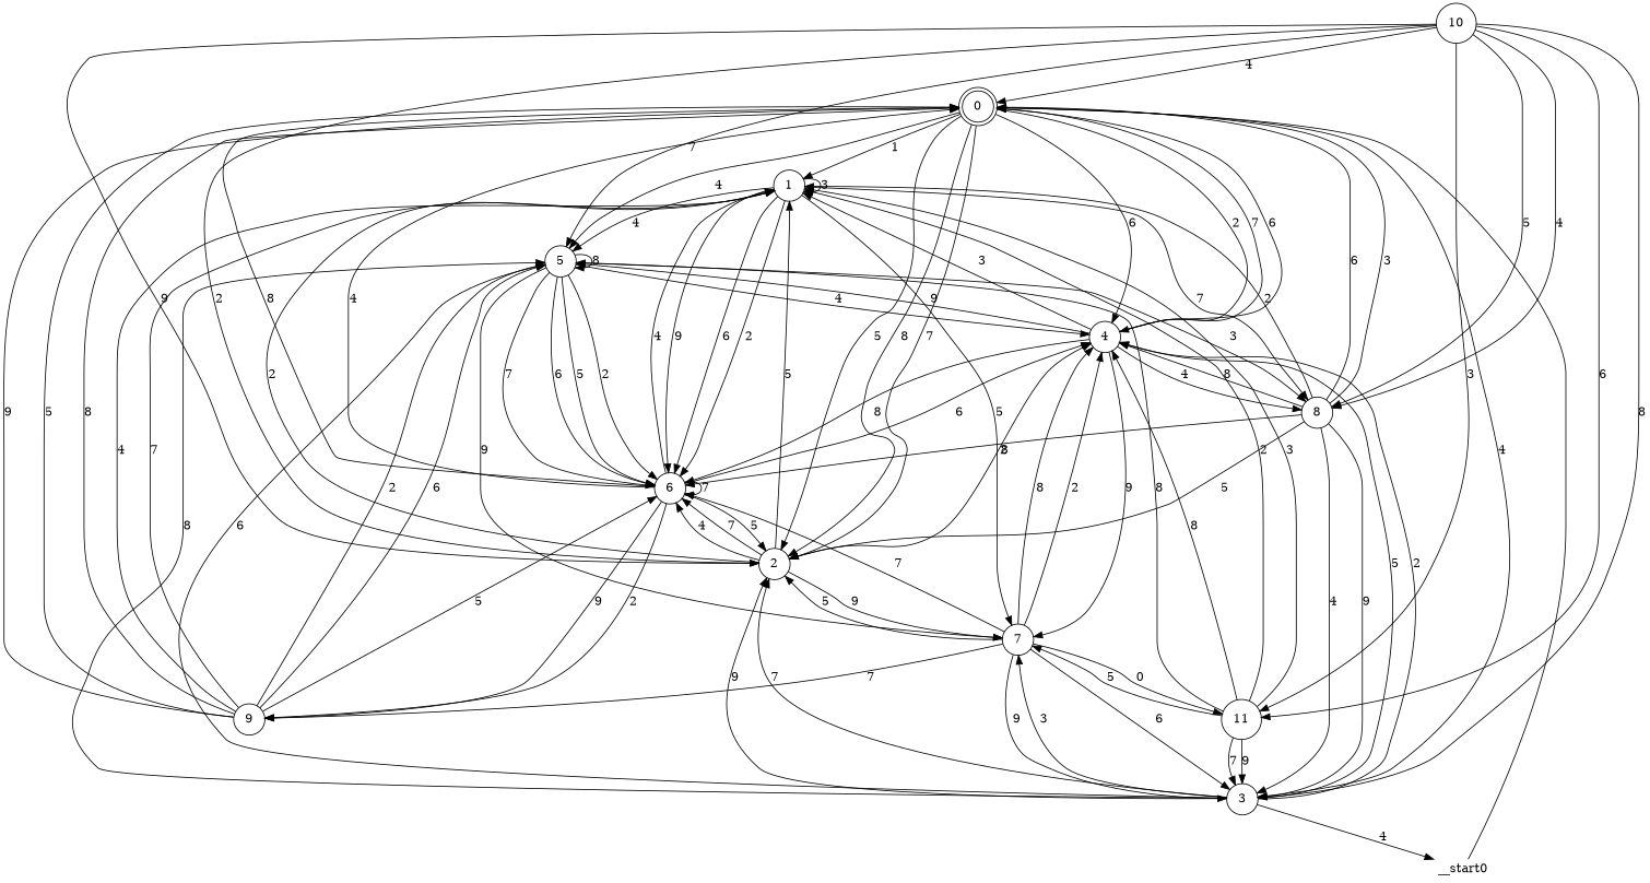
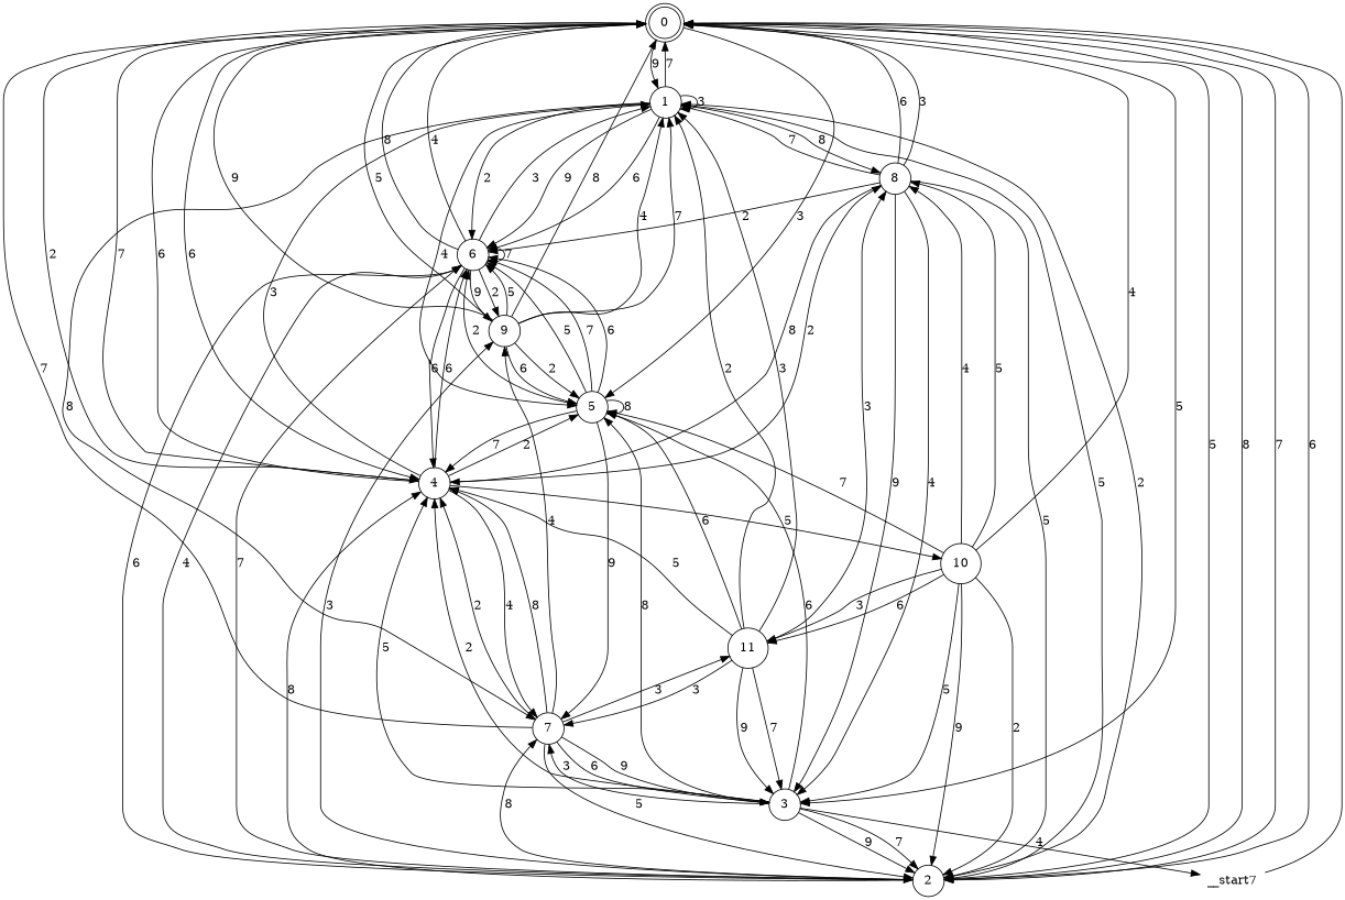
  digraph {
    node [shape=circle]
    n1 [label=0 shape=doublecircle]
    n2 [label=1]
    n3 [label=2]
    n4 [label=3]
    n5 [label=4]
    n6 [label=5]
    n7 [label=6]
    n8 [label=7]
    n9 [label=8]
    n10 [label=9]
-   __start0 [height=0 shape=none width=0]
+   __start0 [height=0 shape=none width=0 label=__start7]
    n12 [label=10]
    n13 [label=11]
-   n1 -> n2 [label=1]
+   n1 -> n2 [label=9]
    n1 -> n3 [label=5]
    n1 -> n3 [label=8]
    n1 -> n3 [label=7]
-   n1 -> n4 [label=4]
+   n1 -> n4 [label=5]
    n1 -> n5 [label=6]
    n1 -> n5 [label=2]
-   n1 -> n6 [label=4]
+   n1 -> n6 [label=3]
+   n2 -> n1 [label=7]
    n2 -> n2 [label=3]
    n2 -> n6 [label=4]
    n2 -> n7 [label=9]
    n2 -> n7 [label=6]
    n2 -> n7 [label=2]
-   n2 -> n8 [label=5]
-   n2 -> n9 [label=7]
+   n2 -> n8 [label=8]
+   n2 -> n9 [label=8]
+   n3 -> n1 [label=6]
    n3 -> n2 [label=5]
    n3 -> n2 [label=2]
    n3 -> n5 [label=8]
    n3 -> n7 [label=4]
    n3 -> n7 [label=7]
-   n3 -> n8 [label=9]
+   n3 -> n8 [label=8]
+   n3 -> n10 [label=3]
    n4 -> n3 [label=9]
    n4 -> n3 [label=7]
    n4 -> n5 [label=5]
    n4 -> n5 [label=2]
    n4 -> n6 [label=8]
    n4 -> n6 [label=6]
    n4 -> n8 [label=3]
    n4 -> __start0 [label=4]
    n5 -> n1 [label=7]
    n5 -> n1 [label=6]
    n5 -> n2 [label=3]
-   n5 -> n6 [label=9]
-   n5 -> n7 [label=8]
-   n5 -> n8 [label=9]
-   n5 -> n9 [label=4]
-   n6 -> n5 [label=4]
+   n5 -> n6 [label=2]
+   n5 -> n7 [label=6]
+   n5 -> n8 [label=4]
+   n5 -> n9 [label=2]
+   n5 -> n12 [label=5]
+   n6 -> n5 [label=7]
    n6 -> n6 [label=8]
    n6 -> n7 [label=5]
    n6 -> n7 [label=7]
    n6 -> n7 [label=6]
    n6 -> n7 [label=2]
    n6 -> n8 [label=9]
-   n6 -> n9 [label=3]
+   n13 -> n9 [label=3]
    n7 -> n1 [label=8]
    n7 -> n1 [label=4]
-   n7 -> n2 [label=4]
-   n7 -> n3 [label=5]
+   n7 -> n2 [label=3]
+   n7 -> n3 [label=6]
    n7 -> n5 [label=6]
    n7 -> n7 [label=7]
    n7 -> n10 [label=9]
    n7 -> n10 [label=2]
    n8 -> n3 [label=5]
    n8 -> n4 [label=9]
    n8 -> n4 [label=6]
    n8 -> n5 [label=8]
    n8 -> n5 [label=2]
-   n8 -> n7 [label=7]
-   n8 -> n10 [label=7]
-   n8 -> n13 [label=0]
+   n8 -> n1 [label=7]
+   n8 -> n10 [label=4]
+   n8 -> n13 [label=3]
    n9 -> n1 [label=6]
    n9 -> n1 [label=3]
-   n9 -> n2 [label=2]
+   n9 -> n2 [label=7]
    n9 -> n3 [label=5]
    n9 -> n4 [label=9]
    n9 -> n4 [label=4]
    n9 -> n5 [label=8]
    n9 -> n7 [label=2]
    n10 -> n1 [label=9]
    n10 -> n1 [label=5]
    n10 -> n1 [label=8]
    n10 -> n2 [label=4]
    n10 -> n2 [label=7]
    n10 -> n6 [label=6]
    n10 -> n6 [label=2]
    n10 -> n7 [label=5]
    __start0 -> n1
    n12 -> n1 [label=4]
    n12 -> n3 [label=9]
    n12 -> n3 [label=2]
-   n12 -> n4 [label=8]
+   n12 -> n4 [label=5]
    n12 -> n6 [label=7]
    n12 -> n9 [label=5]
    n12 -> n9 [label=4]
    n12 -> n13 [label=6]
    n12 -> n13 [label=3]
    n13 -> n2 [label=2]
    n13 -> n2 [label=3]
    n13 -> n4 [label=9]
    n13 -> n4 [label=7]
-   n13 -> n5 [label=8]
-   n13 -> n6 [label=8]
-   n13 -> n8 [label=5]
+   n13 -> n5 [label=5]
+   n13 -> n6 [label=6]
+   n13 -> n8 [label=3]
  }
